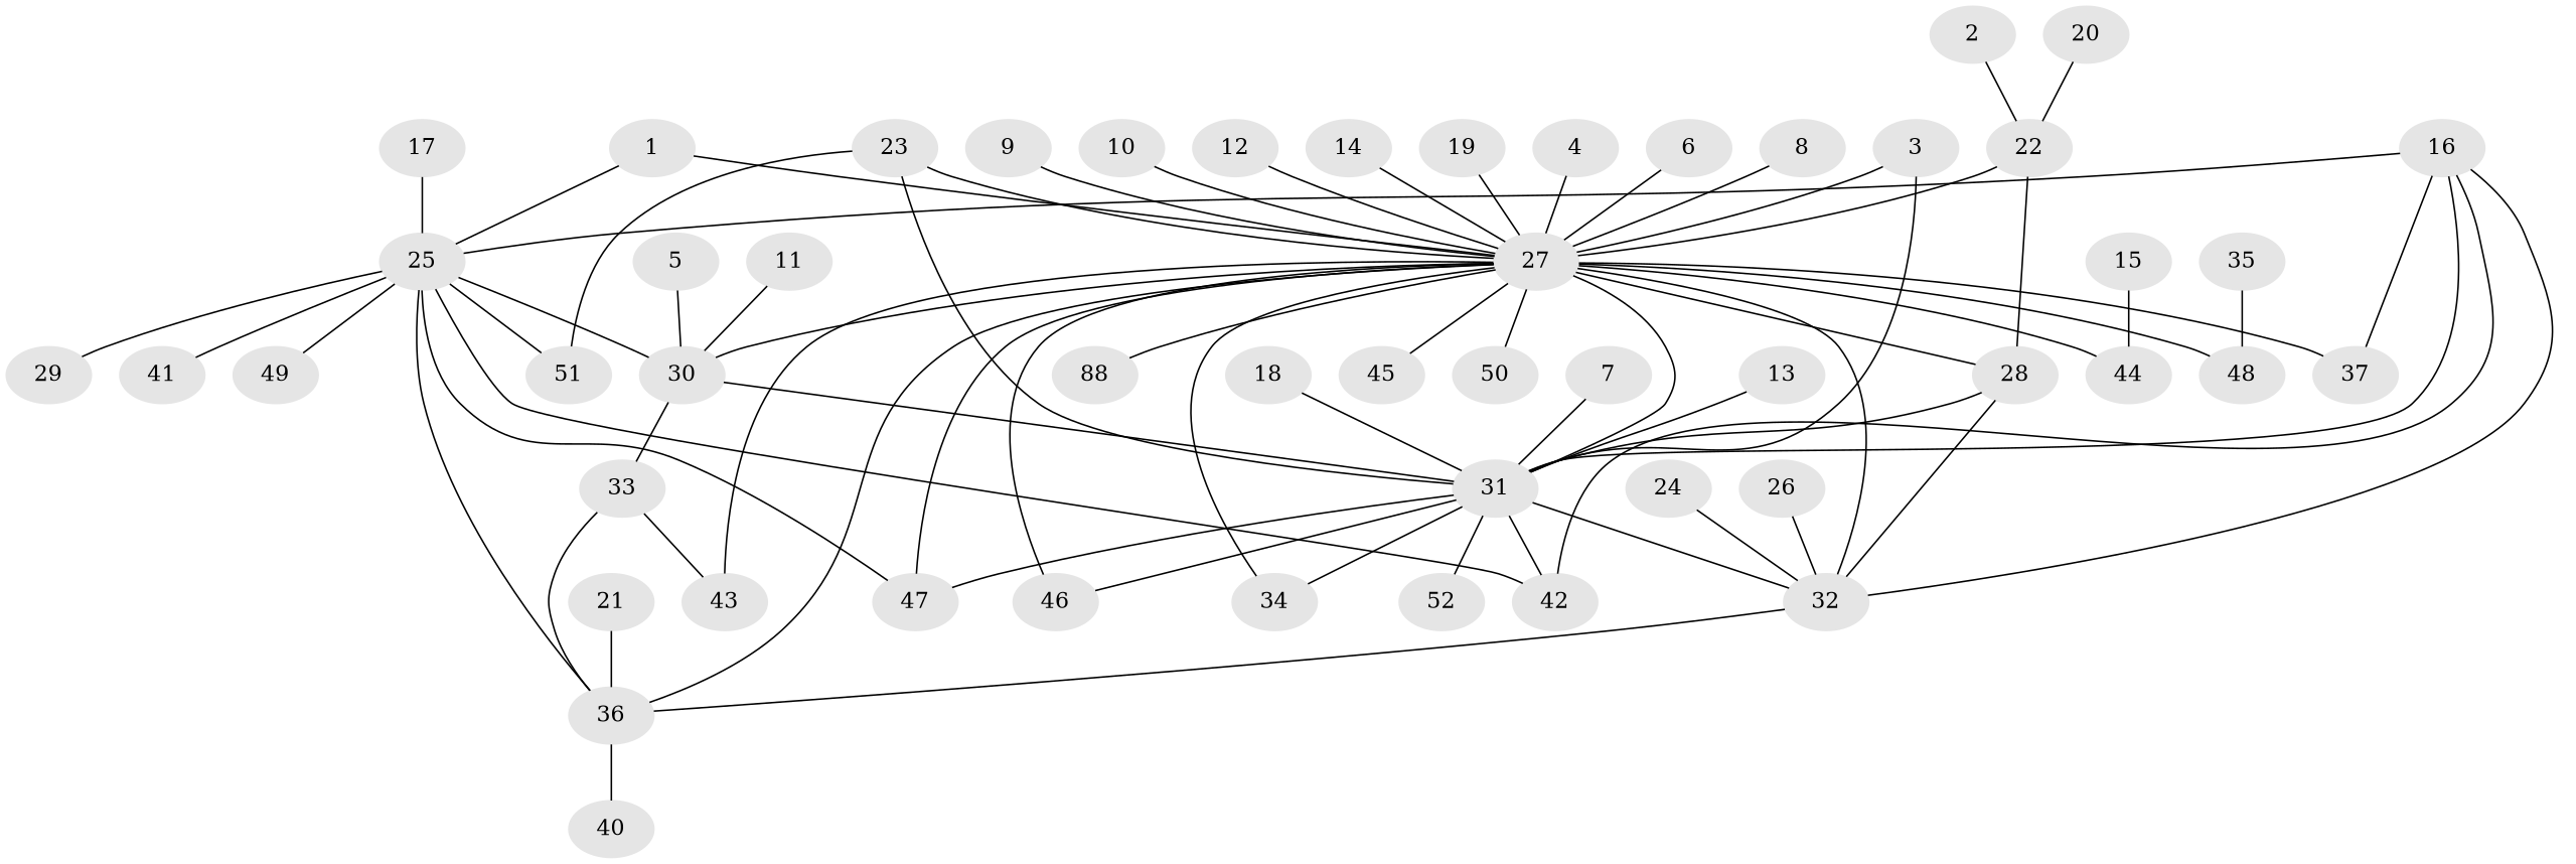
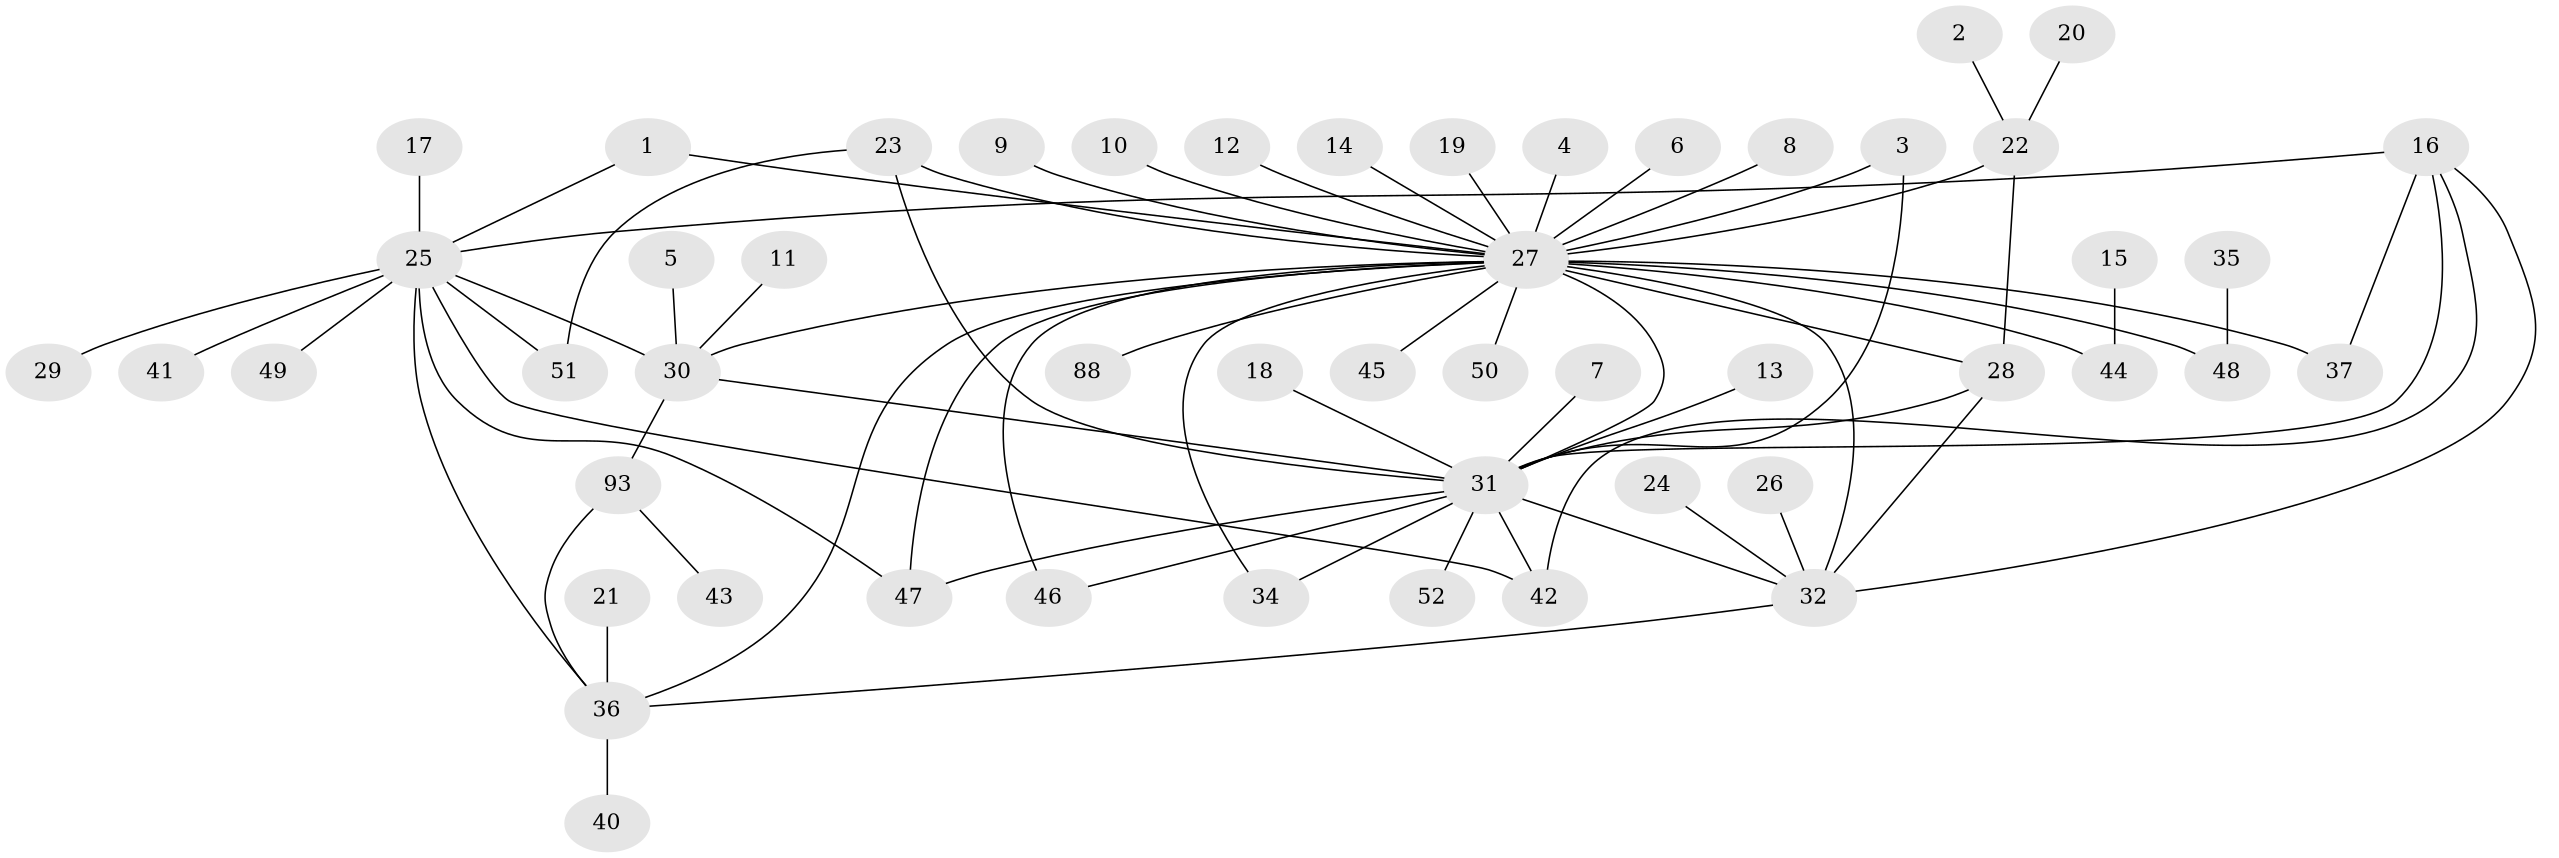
  graph {
    node [color=gray90 style=filled]
    edge [weight=1.0]
    1
    25
    27
    30
    42
    36
    51
    29
    41
    47
    49
    31
    44
    32
    37
    28
    34
    n18 [label=88]
    43
    45
    46
    48
    50
    2
    22
    3
    52
    4
    5
    6
    7
    8
    9
    10
    11
-   33
+   33 [label=93]
    12
    13
    14
    15
    16
    17
    18
    19
    20
    21
    40
    23
    24
    26
    35
    1 -- 25
    1 -- 27
    25 -- 30
    25 -- 42
    25 -- 36 [weight=2.0]
    25 -- 51
    25 -- 29
    25 -- 41
    25 -- 47
    25 -- 49
    27 -- 30
    27 -- 36 [weight=2.0]
    27 -- 47
    27 -- 31 [weight=3.0]
    27 -- 44
    27 -- 32 [weight=3.0]
    27 -- 37 [weight=2.0]
    27 -- 28
    27 -- 34
    27 -- n18
-   27 -- 43
    27 -- 45
    27 -- 46
    27 -- 48
    27 -- 50
    30 -- 31
    30 -- 33
    36 -- 40
    31 -- 42
    31 -- 47
    31 -- 32 [weight=2.0]
    31 -- 34
    31 -- 46
    31 -- 52
    32 -- 36
    28 -- 31
    28 -- 32
    2 -- 22
    22 -- 27 [weight=2.0]
    22 -- 28
    3 -- 27
    3 -- 31
    4 -- 27
    5 -- 30
    6 -- 27 [weight=2.0]
    7 -- 31
    8 -- 27
    9 -- 27
    10 -- 27
    11 -- 30
    33 -- 36
    33 -- 43
    12 -- 27
    13 -- 31
    14 -- 27
    15 -- 44
    16 -- 25
    16 -- 42
    16 -- 31 [weight=2.0]
    16 -- 32
    16 -- 37
    17 -- 25
    18 -- 31
    19 -- 27
    20 -- 22
    21 -- 36
    23 -- 27 [weight=2.0]
    23 -- 51
    23 -- 31
    24 -- 32
    26 -- 32
    35 -- 48
  }
